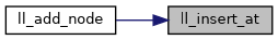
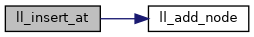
  digraph {
    rankdir=RL
    node [color=black fontname=Helvetica fontsize=10 shape=record style=filled]
    n1 [fillcolor=grey75 fontcolor=black height=0.2 label=ll_insert_at width=0.4]
    n2 [fillcolor=white height=0.2 label=ll_add_node width=0.4]
-   n1 -> n2 [color=midnightblue dir=back fontname=Helvetica fontsize=10 labelfontname=Helvetica labelfontsize=10 style=solid]
+   n2 -> n1 [color=midnightblue dir=back fontname=Helvetica fontsize=10 labelfontname=Helvetica labelfontsize=10 style=solid]
  }
